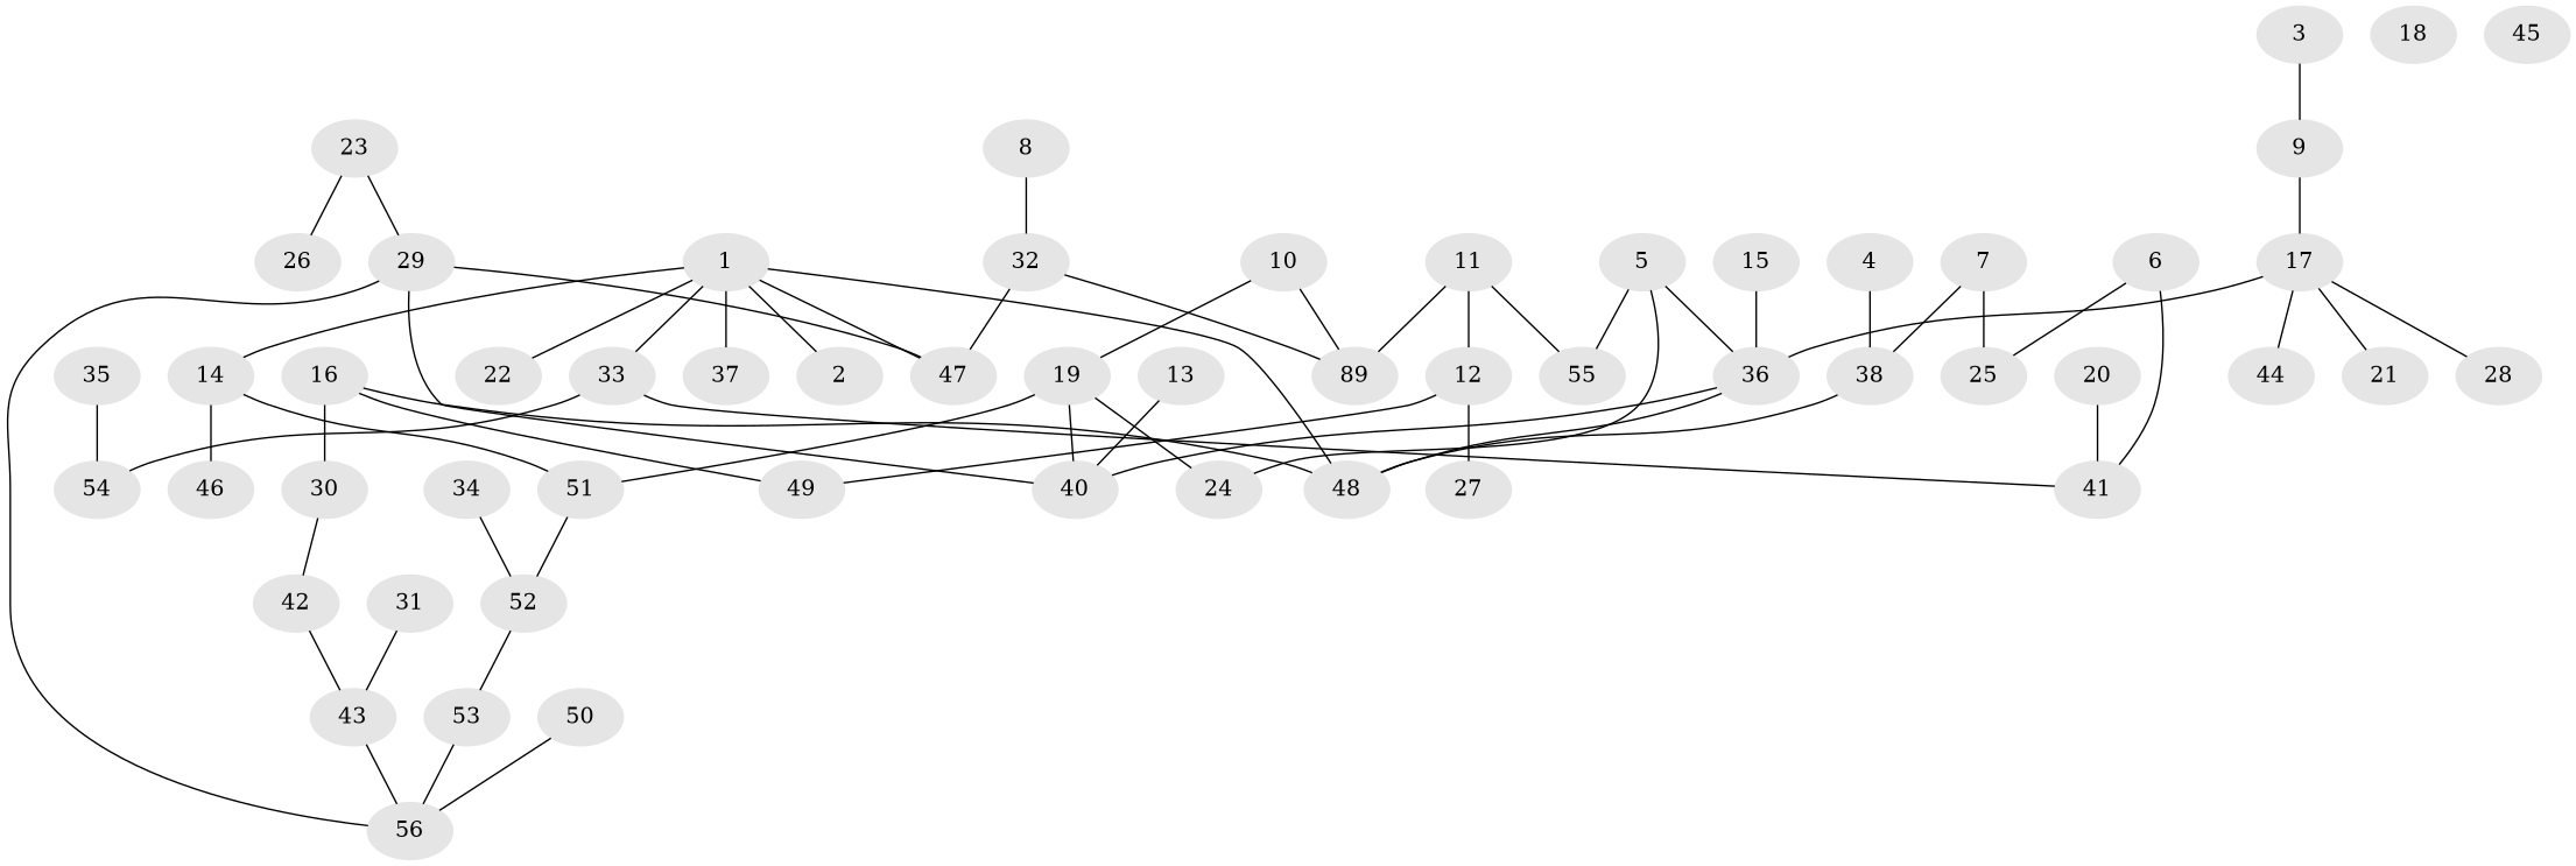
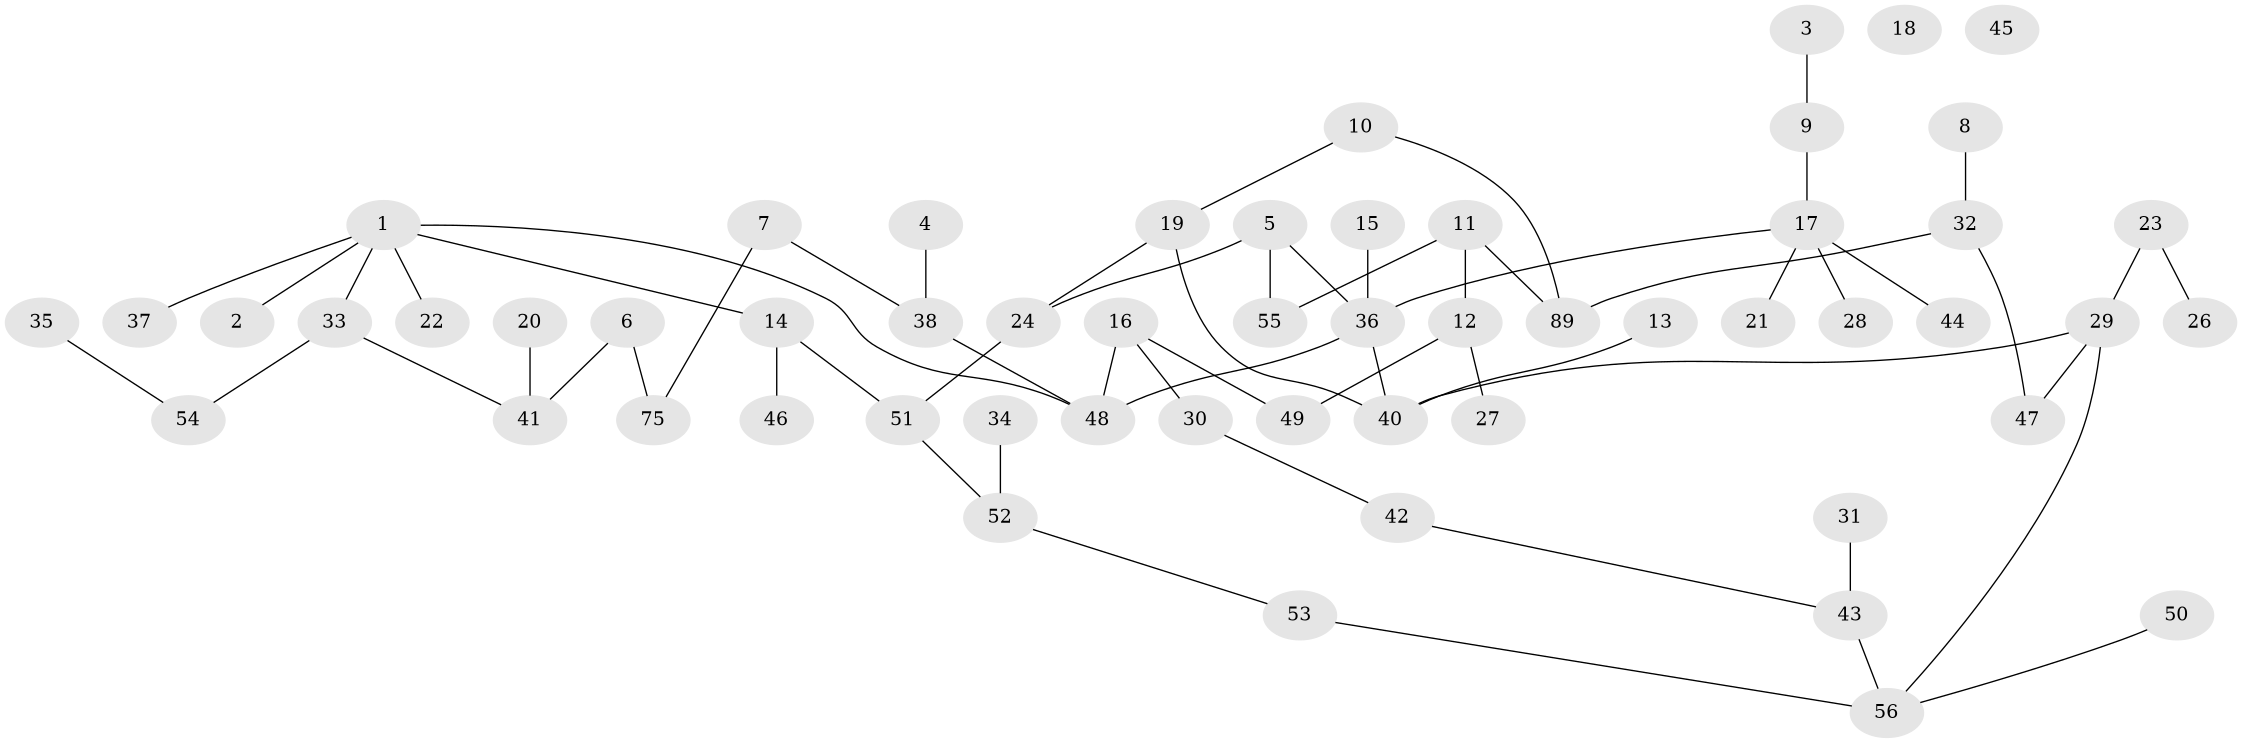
  graph {
    node [color=gray90 style=filled]
    1
    2
    14
    22
    33
    37
    47
    48
    46
    51
    41
    54
    3
    9
    17
    4
    38
    5
    24
    36
    55
    40
    6
-   25
+   25 [label=75]
    7
    8
    32
    n28 [label=89]
    21
    28
    44
    10
    19
    11
    12
    27
    49
    13
    52
    15
    16
    30
    42
    18
    20
    23
    26
    29
    56
    43
    31
    34
    53
    35
    45
    50
    1 -- 2
    1 -- 14
    1 -- 22
    1 -- 33
    1 -- 37
-   1 -- 47
    1 -- 48
    14 -- 46
    14 -- 51
    33 -- 41
    33 -- 54
    51 -- 52
    3 -- 9
    9 -- 17
    17 -- 36
    17 -- 21
    17 -- 28
    17 -- 44
    4 -- 38
    38 -- 48
    5 -- 24
    5 -- 36
    5 -- 55
-   19 -- 51
+   24 -- 51
    36 -- 48
    36 -- 40
    6 -- 41
    6 -- 25
    7 -- 38
    7 -- 25
    8 -- 32
    32 -- 47
    32 -- n28
    10 -- n28
    10 -- 19
    19 -- 24
    19 -- 40
    11 -- 55
    11 -- n28
    11 -- 12
    12 -- 27
    12 -- 49
    13 -- 40
    52 -- 53
    15 -- 36
    16 -- 48
    16 -- 49
    16 -- 30
    30 -- 42
    42 -- 43
    20 -- 41
    23 -- 26
    23 -- 29
    29 -- 47
    29 -- 40
    29 -- 56
    43 -- 56
    31 -- 43
    34 -- 52
    53 -- 56
    35 -- 54
    50 -- 56
  }
